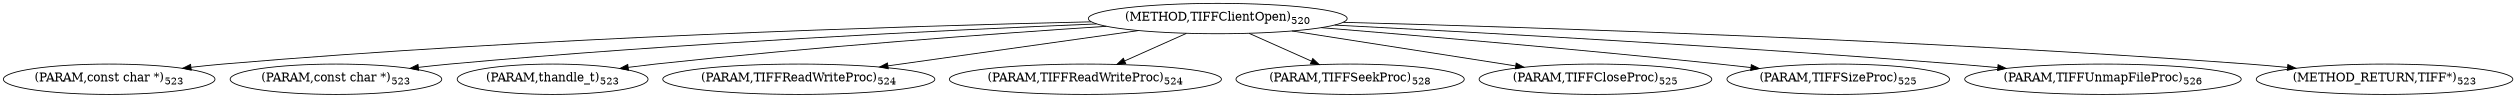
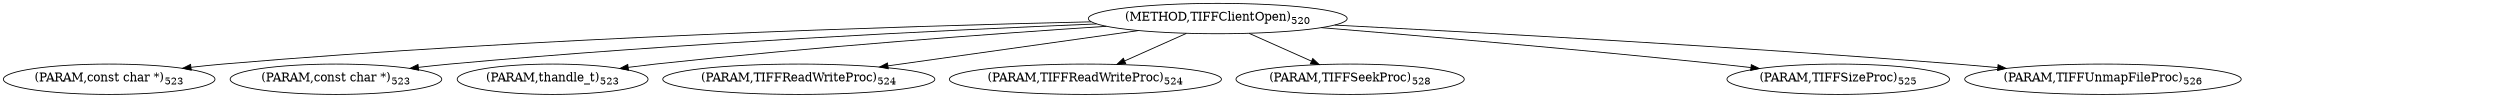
  digraph {
    n1 [label=<(METHOD,TIFFClientOpen)<SUB>520</SUB>>]
    n2 [label=<(PARAM,const char *)<SUB>523</SUB>>]
    n3 [label=<(PARAM,const char *)<SUB>523</SUB>>]
    n4 [label=<(PARAM,thandle_t)<SUB>523</SUB>>]
    n5 [label=<(PARAM,TIFFReadWriteProc)<SUB>524</SUB>>]
    n6 [label=<(PARAM,TIFFReadWriteProc)<SUB>524</SUB>>]
    n7 [label=<(PARAM,TIFFSeekProc)<SUB>528</SUB>>]
-   n8 [label=<(PARAM,TIFFCloseProc)<SUB>525</SUB>>]
    n9 [label=<(PARAM,TIFFSizeProc)<SUB>525</SUB>>]
    n10 [label=<(PARAM,TIFFUnmapFileProc)<SUB>526</SUB>>]
-   n11 [label=<(METHOD_RETURN,TIFF*)<SUB>523</SUB>>]
    n1 -> n2
    n1 -> n3
    n1 -> n4
    n1 -> n5
    n1 -> n6
    n1 -> n7
-   n1 -> n8
    n1 -> n9
    n1 -> n10
-   n1 -> n11
  }
